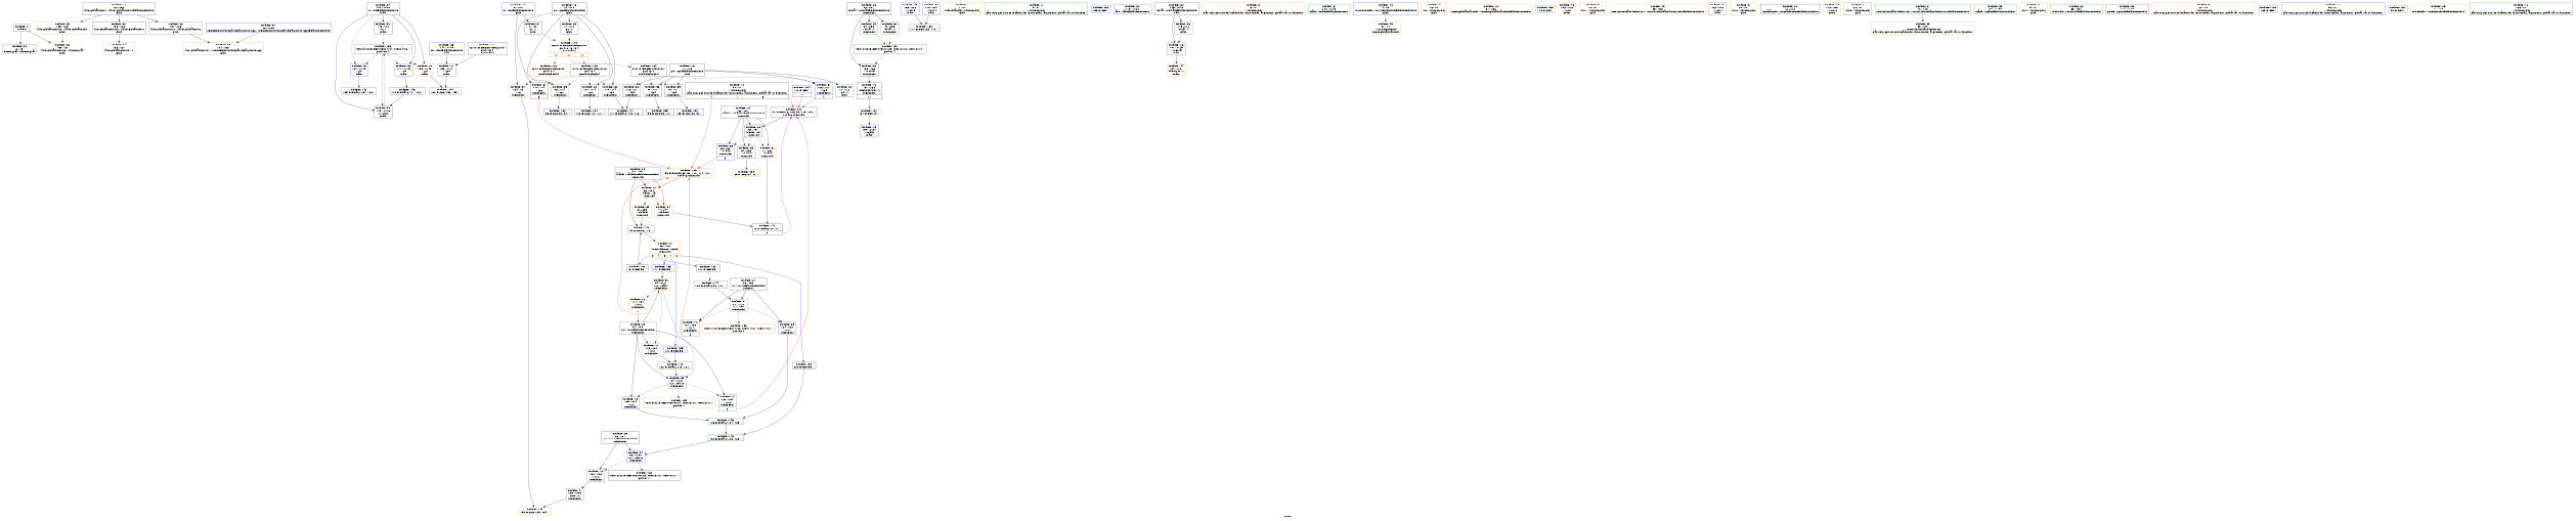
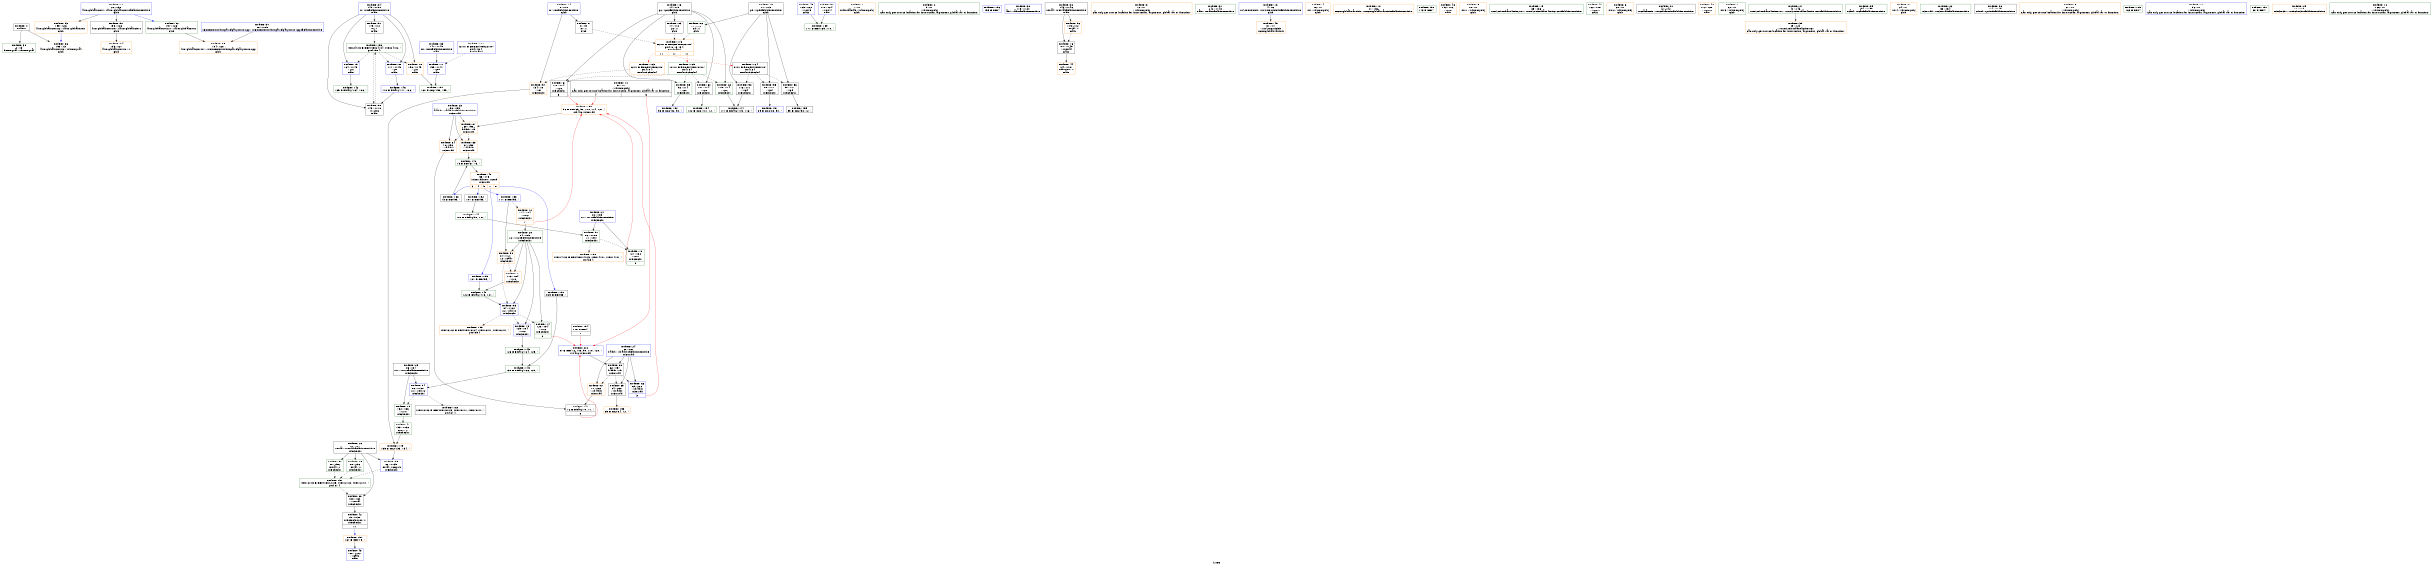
  digraph {
    label=SVFG
    node [color=darkgreen shape=record]
    edge [style=solid]
    n1 [color=black label="{NodeID: 0\nNullPtr}"]
    n2 [label="{NodeID: 38\n2\<--3\ndummyVal\<--dummyVal\n}"]
    n3 [color=darkorange label="{NodeID: 86\n195\<--3\nllvm.global_ctors_2\<--dummyVal\nGlob }" style=dotted]
    n4 [color=black label="{NodeID: 97\n149\<--12\ntt\<--\nmain\n}"]
    n5 [label="{NodeID: 156\nMR_24V_3 = PHI(MR_24V_4, MR_24V_2, )\npts\{150 \}\n}"]
    n6 [color=black label="{NodeID: 98\n149\<--178\ntt\<--inc\nmain\n}"]
    n7 [color=darkorange label="{NodeID: 78\n158\<--149\n\<--tt\nmain\n}"]
    n8 [color=blue label="{NodeID: 79\n164\<--149\n\<--tt\nmain\n}"]
    n9 [color=blue label="{NodeID: 80\n177\<--149\n\<--tt\nmain\n}"]
    n10 [label="{NodeID: 150\n160 = cmp(158, 159, )\n}"]
    n11 [label="{NodeID: 142\n165 = Binary(164, 166, )\n}"]
    n12 [color=blue label="{NodeID: 146\n178 = Binary(177, 166, )\n}"]
    n13 [color=blue label="{NodeID: 14\n8\<--10\nN\<--N_field_insensitive\nGlob }"]
    n14 [color=darkorange label="{NodeID: 54\n134\<--8\n\<--N\n_Z5checkv\n}"]
    n15 [color=black label="{NodeID: 81\n8\<--9\nN\<--\nGlob }"]
    n16 [color=darkorange label="{NodeID: 149\n135 = cmp(133, 134, )\n}"]
    n17 [color=darkorange label="{NodeID: 173\n26V_1 = ENCHI(MR_26V_0)\npts\{10 13 15 \}\nFun[main]|{<s0>11|<s1>11|<s2>11}}" style=double]
+   n18 [color=blue label="{NodeID: 95\n80\<--135\nretval\<--cmp13\n_Z5checkv\n}"]
    n19 [color=darkorange label="{NodeID: 163\n6V_1 = ENCHI(MR_6V_0)\npts\{10 \}\nFun[_Z5checkv]}" style=double]
    n20 [color=black label="{NodeID: 164\n8V_1 = ENCHI(MR_8V_0)\npts\{13 \}\nFun[_Z5checkv]}" style=double]
    n21 [label="{NodeID: 165\n10V_1 = ENCHI(MR_10V_0)\npts\{15 \}\nFun[_Z5checkv]}" style=double]
    n22 [color=black label="{NodeID: 194\n118 = PHI()\n|{<s0>7}}"]
    n23 [color=blue label="{NodeID: 200\n57 = PHI(72, 106, 90, 118, 128, )\n1st arg _Z3nwdii }"]
    n24 [color=black label="{NodeID: 88\n60\<--57\nb.addr\<--b\n_Z3nwdii\n}"]
    n25 [color=black label="{NodeID: 65\n64\<--60\n\<--b.addr\n_Z3nwdii\n}"]
    n26 [color=blue label="{NodeID: 66\n69\<--60\n\<--b.addr\n_Z3nwdii\n|{<s0>3}}"]
    n27 [color=darkorange label="{NodeID: 67\n71\<--60\n\<--b.addr\n_Z3nwdii\n}"]
    n28 [label="{NodeID: 28\n84\<--85\nw2\<--w2_field_insensitive\n_Z5checkv\n}"]
    n29 [color=darkorange label="{NodeID: 71\n113\<--84\n\<--w2\n_Z5checkv\n}"]
    n30 [color=blue label="{NodeID: 73\n125\<--84\n\<--w2\n_Z5checkv\n}"]
    n31 [label="{NodeID: 74\n128\<--84\n\<--w2\n_Z5checkv\n|{<s0>8}}"]
    n32 [color=darkorange label="{NodeID: 92\n84\<--111\nw2\<--call7\n_Z5checkv\n}"]
    n33 [color=blue label="{NodeID: 93\n84\<--122\nw2\<--div10\n_Z5checkv\n}"]
    n34 [label="{NodeID: 148\n122 = Binary(113, 121, )\n}"]
    n35 [color=darkorange label="{NodeID: 72\n114\<--84\n\<--w2\n_Z5checkv\n|{<s0>7}}"]
-   n36 [color=darkorange label="{NodeID: 199\n56 = ENCHI(69, 90, 110, 114, 127, )\n0th arg _Z3nwdii }"]
+   n36 [color=darkorange label="{NodeID: 199\n56 = PHI(69, 90, 110, 114, 127, )\n0th arg _Z3nwdii }"]
    n37 [label="{NodeID: 145\n126 = Binary(124, 125, )\n}"]
    n38 [color=darkorange label="{NodeID: 159\nMR_16V_2 = PHI(MR_16V_4, MR_16V_1, MR_16V_1, )\npts\{85 \}\n}"]
    n39 [color=darkorange label="{NodeID: 87\n58\<--56\na.addr\<--a\n_Z3nwdii\n}"]
    n40 [label="{NodeID: 143\n130 = Binary(126, 129, )\n}"]
    n41 [color=black label="{NodeID: 42\n79\<--138\n_Z5checkv_ret\<--\n_Z5checkv\n|{<s0>11}}"]
    n42 [color=darkorange label="{NodeID: 197\n167 = PHI(79, )\n}"]
    n43 [color=blue label="{NodeID: 43\n168\<--167\n\<--call2\nmain\n}"]
    n44 [label="{NodeID: 139\n171 = PHI(169, 170, )\n}"]
    n45 [color=black label="{NodeID: 56\n98\<--11\n\<--pd\n_Z5checkv\n}"]
    n46 [color=black label="{NodeID: 155\n99 = cmp(98, 12, )\n}"]
    n47 [color=darkorange label="{NodeID: 153\n65 = cmp(64, 12, )\n}"]
    n48 [label="{NodeID: 70\n127\<--82\n\<--w1\n_Z5checkv\n|{<s0>8}}"]
    n49 [color=darkorange label="{NodeID: 63\n67\<--58\n\<--a.addr\n_Z3nwdii\n}"]
    n50 [color=darkorange label="{NodeID: 64\n70\<--58\n\<--a.addr\n_Z3nwdii\n}"]
    n51 [color=darkorange label="{NodeID: 84\n193\<--27\nllvm.global_ctors_0\<--\nGlob }"]
    n52 [color=darkorange label="{NodeID: 1\n7\<--1\n__dso_handle\<--dummyObj\nGlob }"]
    n53 [color=black label="{NodeID: 15\n11\<--13\npd\<--pd_field_insensitive\nGlob }"]
    n54 [color=black label="{NodeID: 55\n88\<--11\n\<--pd\n_Z5checkv\n}"]
-   n55 [color=blue label="{NodeID: 57\n106\<--11\n\<--pd\n_Z5checkv\n|{<s0>4}}"]
    n56 [color=black label="{NodeID: 58\n116\<--11\n\<--pd\n_Z5checkv\n}"]
    n57 [label="{NodeID: 82\n11\<--12\npd\<--\nGlob }"]
    n58 [color=blue label="{NodeID: 151\n89 = cmp(88, 90, )\n}"]
    n59 [color=black label="{NodeID: 147\n117 = Binary(115, 116, )\n}"]
    n60 [color=blue label="{NodeID: 195\n121 = PHI(55, )\n}"]
    n61 [color=black label="{NodeID: 29\n86\<--87\nww\<--ww_field_insensitive\n_Z5checkv\n}"]
    n62 [label="{NodeID: 75\n132\<--86\n\<--ww\n_Z5checkv\n}"]
    n63 [color=blue label="{NodeID: 94\n86\<--130\nww\<--div12\n_Z5checkv\n}"]
    n64 [label="{NodeID: 41\n133\<--132\nconv\<--\n_Z5checkv\n}"]
    n65 [color=black label="{NodeID: 160\nMR_18V_2 = PHI(MR_18V_3, MR_18V_1, MR_18V_1, )\npts\{87 \}\n}"]
    n66 [label="{NodeID: 140\n75 = PHI(67, 73, )\n}"]
    n67 [color=darkorange label="{NodeID: 40\n55\<--75\n_Z3nwdii_ret\<--cond\n_Z3nwdii\n|{<s0>3|<s1>4|<s2>5|<s3>7|<s4>8}}"]
    n68 [color=black label="{NodeID: 188\n73 = PHI(55, )\n}"]
    n69 [color=black label="{NodeID: 190\n829 = PHI(55, )\n}"]
    n70 [color=black label="{NodeID: 192\n107 = PHI(55, )\n}"]
    n71 [color=blue label="{NodeID: 193\n111 = PHI(55, )\n}"]
    n72 [label="{NodeID: 144\n108 = Binary(90, 107, )\n}"]
    n73 [label="{NodeID: 154\n102 = cmp(101, 12, )\n}"]
    n74 [color=darkorange label="{NodeID: 85\n194\<--28\nllvm.global_ctors_1\<--_GLOBAL__sub_I_pawelparys_0_0.cpp\nGlob }"]
    n75 [label="{NodeID: 2\n9\<--1\n\<--dummyObj\nCan only get source location for instruction, argument, global var or function.}"]
    n76 [color=black label="{NodeID: 16\n14\<--15\npc\<--pc_field_insensitive\nGlob }"]
    n77 [label="{NodeID: 59\n92\<--14\n\<--pc\n_Z5checkv\n}"]
    n78 [color=black label="{NodeID: 60\n101\<--14\n\<--pc\n_Z5checkv\n}"]
    n79 [color=black label="{NodeID: 61\n110\<--14\n\<--pc\n_Z5checkv\n|{<s0>5}}"]
    n80 [label="{NodeID: 62\n115\<--14\n\<--pc\n_Z5checkv\n}"]
    n81 [color=black label="{NodeID: 83\n14\<--12\npc\<--\nGlob }"]
    n82 [color=blue label="{NodeID: 152\n93 = cmp(92, 90, )\n}"]
    n83 [color=blue label="{NodeID: 196\n153 = PHI()\n}"]
    n84 [color=blue label="{NodeID: 30\n119\<--120\nabs\<--abs_field_insensitive\n}"]
    n85 [color=darkorange label="{NodeID: 44\n144\<--181\nmain_ret\<--\nmain\n}"]
    n86 [color=black label="{NodeID: 141\n72 = Binary(70, 71, )\n|{<s0>3}}"]
    n87 [color=darkorange label="{NodeID: 3\n12\<--1\n\<--dummyObj\nCan only get source location for instruction, argument, global var or function.}"]
    n88 [color=blue label="{NodeID: 17\n26\<--30\nllvm.global_ctors\<--llvm.global_ctors_field_insensitive\nGlob }"]
    n89 [color=black label="{NodeID: 51\n193\<--26\nllvm.global_ctors_0\<--llvm.global_ctors\nGlob }"]
    n90 [label="{NodeID: 52\n194\<--26\nllvm.global_ctors_1\<--llvm.global_ctors\nGlob }"]
    n91 [color=darkorange label="{NodeID: 53\n195\<--26\nllvm.global_ctors_2\<--llvm.global_ctors\nGlob }"]
    n92 [label="{NodeID: 31\n142\<--143\nmain\<--main_field_insensitive\n}"]
    n93 [color=darkorange label="{NodeID: 45\n37\<--4\n\<--_ZStL8__ioinit\n__cxx_global_var_init\n}"]
    n94 [color=darkorange label="{NodeID: 4\n16\<--1\n.str\<--dummyObj\nGlob }"]
    n95 [color=darkorange label="{NodeID: 18\n31\<--32\n__cxx_global_var_init\<--__cxx_global_var_init_field_insensitive\n}"]
    n96 [label="{NodeID: 198\n173 = PHI()\n}"]
    n97 [color=black label="{NodeID: 32\n145\<--146\nretval\<--retval_field_insensitive\nmain\n}"]
-   n98 [color=blue label="{NodeID: 76\n181\<--145\n\<--retval\nmain\n}"]
-   n99 [label="{NodeID: 96\n145\<--12\nretval\<--\nmain\n}"]
+   n98 [color=black label="{NodeID: 76\n181\<--145\n\<--retval\nmain\n}"]
+   n99 [color=darkorange label="{NodeID: 96\n145\<--12\nretval\<--\nmain\n}"]
    n100 [color=darkorange label="{NodeID: 46\n152\<--16\n\<--.str\nmain\n}"]
    n101 [label="{NodeID: 157\nMR_12V_3 = PHI(MR_12V_5, MR_12V_2, MR_12V_4, )\npts\{81 \}\n}"]
    n102 [color=black label="{NodeID: 68\n138\<--80\n\<--retval\n_Z5checkv\n}"]
    n103 [color=blue label="{NodeID: 171\n22V_1 = ENCHI(MR_22V_0)\npts\{148 \}\nFun[main]}" style=double]
    n104 [color=blue label="{NodeID: 77\n159\<--147\n\<--TT\nmain\n}"]
    n105 [color=darkorange label="{NodeID: 5\n18\<--1\n.str.1\<--dummyObj\nGlob }"]
-   n106 [color=darkorange label="{NodeID: 19\n35\<--36\n_ZNSt8ios_base4InitC1Ev\<--_ZNSt8ios_base4InitC1Ev_field_insensitive\n}"]
+   n106 [label="{NodeID: 19\n35\<--36\n_ZNSt8ios_base4InitC1Ev\<--_ZNSt8ios_base4InitC1Ev_field_insensitive\n}"]
    n107 [color=blue label="{NodeID: 33\n147\<--148\nTT\<--TT_field_insensitive\nmain\n}"]
    n108 [label="{NodeID: 47\n162\<--18\n\<--.str.1\nmain\n}"]
    n109 [label="{NodeID: 91\n82\<--108\nw1\<--div\n_Z5checkv\n}"]
    n110 [color=darkorange label="{NodeID: 158\nMR_14V_2 = PHI(MR_14V_3, MR_14V_1, MR_14V_1, )\npts\{83 \}\n}"]
-   n111 [color=blue label="{NodeID: 69\n124\<--82\n\<--w1\n_Z5checkv\n}"]
    n112 [label="{NodeID: 89\n80\<--96\nretval\<--\n_Z5checkv\n}"]
    n113 [color=darkorange label="{NodeID: 6\n20\<--1\n.str.2\<--dummyObj\nGlob }"]
    n114 [color=black label="{NodeID: 20\n41\<--42\n__cxa_atexit\<--__cxa_atexit_field_insensitive\n}"]
    n115 [color=blue label="{NodeID: 34\n149\<--150\ntt\<--tt_field_insensitive\nmain\n}"]
    n116 [color=darkorange label="{NodeID: 48\n172\<--20\n\<--.str.2\nmain\n}"]
    n117 [label="{NodeID: 90\n80\<--96\nretval\<--\n_Z5checkv\n}"]
    n118 [label="{NodeID: 7\n22\<--1\n.str.3\<--dummyObj\nGlob }"]
    n119 [label="{NodeID: 21\n40\<--46\n_ZNSt8ios_base4InitD1Ev\<--_ZNSt8ios_base4InitD1Ev_field_insensitive\n}"]
    n120 [color=darkorange label="{NodeID: 39\n39\<--40\n\<--_ZNSt8ios_base4InitD1Ev\nCan only get source location for instruction, argument, global var or function.}"]
    n121 [label="{NodeID: 35\n154\<--155\nscanf\<--scanf_field_insensitive\n}"]
    n122 [color=blue label="{NodeID: 49\n169\<--22\n\<--.str.3\nmain\n}"]
    n123 [color=darkorange label="{NodeID: 8\n24\<--1\n.str.4\<--dummyObj\nGlob }"]
    n124 [label="{NodeID: 22\n53\<--54\n_Z3nwdii\<--_Z3nwdii_field_insensitive\n}"]
    n125 [color=black label="{NodeID: 36\n174\<--175\nprintf\<--printf_field_insensitive\n}"]
    n126 [color=blue label="{NodeID: 50\n170\<--24\n\<--.str.4\nmain\n}"]
    n127 [color=darkorange label="{NodeID: 9\n27\<--1\n\<--dummyObj\nCan only get source location for instruction, argument, global var or function.}"]
    n128 [label="{NodeID: 189\n163 = PHI()\n}"]
    n129 [color=blue label="{NodeID: 23\n58\<--59\na.addr\<--a.addr_field_insensitive\n_Z3nwdii\n}"]
    n130 [color=blue label="{NodeID: 37\n28\<--189\n_GLOBAL__sub_I_pawelparys_0_0.cpp\<--_GLOBAL__sub_I_pawelparys_0_0.cpp_field_insensitive\n}"]
    n131 [color=black label="{NodeID: 10\n90\<--1\n\<--dummyObj\nCan only get source location for instruction, argument, global var or function.|{<s0>4|<s1>5}}"]
    n132 [color=blue label="{NodeID: 24\n60\<--61\nb.addr\<--b.addr_field_insensitive\n_Z3nwdii\n}"]
    n133 [color=blue label="{NodeID: 11\n96\<--1\n\<--dummyObj\nCan only get source location for instruction, argument, global var or function.}"]
    n134 [label="{NodeID: 191\n38 = PHI()\n}"]
    n135 [color=darkorange label="{NodeID: 25\n77\<--78\n_Z5checkv\<--_Z5checkv_field_insensitive\n}"]
    n136 [label="{NodeID: 12\n166\<--1\n\<--dummyObj\nCan only get source location for instruction, argument, global var or function.}"]
    n137 [color=black label="{NodeID: 26\n80\<--81\nretval\<--retval_field_insensitive\n_Z5checkv\n}"]
    n138 [color=blue label="{NodeID: 13\n4\<--6\n_ZStL8__ioinit\<--_ZStL8__ioinit_field_insensitive\nGlob }"]
-   n139 [color=blue label="{NodeID: 27\n82\<--83\nw1\<--w1_field_insensitive\n_Z5conv\n}"]
+   n139 [color=blue label="{NodeID: 27\n82\<--83\nw1\<--w1_field_insensitive\n_Z5checkv\n}"]
    n1 -> n2
    n1 -> n3
    n4 -> n5 [style=dashed]
    n5 -> n6 [style=dashed]
    n5 -> n7 [style=dashed]
    n5 -> n8 [style=dashed]
    n5 -> n9 [style=dashed]
    n6 -> n5 [style=dashed]
    n7 -> n10
    n8 -> n11
    n9 -> n12
    n12 -> n6
    n13 -> n14
    n13 -> n15
    n14 -> n16
    n15 -> n17 [style=dashed]
+   n16 -> n18
    n17 -> n19 [color=red style=dashed tailport=s0]
-   n17 -> n20 [color=black style=dashed tailport=s1]
+   n17 -> n20 [color=red style=dashed tailport=s1]
    n17 -> n21 [color=red style=dashed tailport=s2]
+   n18 -> n101 [style=dashed]
    n19 -> n14 [style=dashed]
    n20 -> n45 [style=dashed]
    n20 -> n54 [style=dashed]
-   n20 -> n55 [style=dashed]
    n20 -> n56 [style=dashed]
    n21 -> n77 [style=dashed]
    n21 -> n78 [style=dashed]
    n21 -> n79 [style=dashed]
    n21 -> n80 [style=dashed]
    n22 -> n23 [color=red tailport=s0]
    n23 -> n24
    n24 -> n25 [style=dashed]
    n24 -> n26 [style=dashed]
    n24 -> n27 [style=dashed]
    n25 -> n47
    n26 -> n36 [color=red tailport=s0]
    n27 -> n86
    n28 -> n29
    n28 -> n30
    n28 -> n31
    n28 -> n32
    n28 -> n33
    n29 -> n34
    n30 -> n37
    n31 -> n23 [color=red tailport=s0]
    n32 -> n29 [style=dashed]
    n32 -> n33 [style=dashed]
-   n32 -> n35 [style=dashed]
+   n71 -> n35 [style=dashed]
    n33 -> n30 [style=dashed]
    n33 -> n31 [style=dashed]
    n33 -> n38 [style=dashed]
    n34 -> n33
    n35 -> n28
    n35 -> n36 [color=red tailport=s0]
    n36 -> n39
    n37 -> n40
    n39 -> n49 [style=dashed]
    n39 -> n50 [style=dashed]
    n40 -> n63
    n41 -> n42 [color=blue tailport=s0]
    n42 -> n43
    n45 -> n46
    n48 -> n36 [color=red tailport=s0]
    n49 -> n66
    n50 -> n86
    n53 -> n45
    n53 -> n54
-   n53 -> n55
    n53 -> n56
    n53 -> n57
    n54 -> n58
-   n55 -> n23 [color=red tailport=s0]
    n56 -> n59
+   n57 -> n17 [style=dashed]
    n60 -> n34
    n61 -> n62
    n61 -> n63
    n62 -> n64
    n63 -> n62 [style=dashed]
    n63 -> n65 [style=dashed]
    n64 -> n16
    n66 -> n67
    n67 -> n60 [color=blue tailport=s3]
    n67 -> n68 [color=blue tailport=s0]
    n67 -> n69 [color=blue tailport=s4]
    n67 -> n70 [color=blue tailport=s1]
    n67 -> n71 [color=blue tailport=s2]
    n68 -> n66
    n69 -> n40
    n70 -> n72
    n71 -> n32
    n72 -> n109
    n76 -> n77
    n76 -> n78
    n76 -> n79
    n76 -> n80
    n76 -> n81
    n77 -> n82
    n78 -> n73
    n79 -> n36 [color=red tailport=s0]
    n80 -> n59
    n81 -> n17 [style=dashed]
    n86 -> n23 [color=red tailport=s0]
    n88 -> n89
-   n88 -> n90
+   n88 -> n90 [color=blue]
    n88 -> n91
    n89 -> n51
    n90 -> n74
-   n91 -> n3
+   n91 -> n3 [color=blue]
    n97 -> n98
    n97 -> n99
    n98 -> n85
    n99 -> n98 [style=dashed]
    n101 -> n102 [style=dashed]
    n102 -> n41
-   n103 -> n104
+   n103 -> n104 [style=dashed]
    n104 -> n10
    n107 -> n104
    n109 -> n48 [style=dashed]
    n109 -> n110 [style=dashed]
-   n109 -> n111 [style=dashed]
-   n111 -> n37
    n112 -> n101 [style=dashed]
    n115 -> n4
    n115 -> n6
    n115 -> n7
-   n115 -> n8 [style=dashed]
+   n115 -> n8
    n115 -> n9
    n117 -> n101 [style=dashed]
    n119 -> n120
    n122 -> n44
    n126 -> n44
    n129 -> n39
-   n129 -> n66
+   n129 -> n49
    n129 -> n50
    n130 -> n74
    n131 -> n23 [color=red tailport=s1]
    n131 -> n36 [color=red tailport=s0]
    n132 -> n24
    n132 -> n25
    n132 -> n26
    n132 -> n27
+   n137 -> n18
    n137 -> n102
    n137 -> n112
    n137 -> n117
    n138 -> n93
    n139 -> n48
    n139 -> n109
-   n139 -> n111
  }
